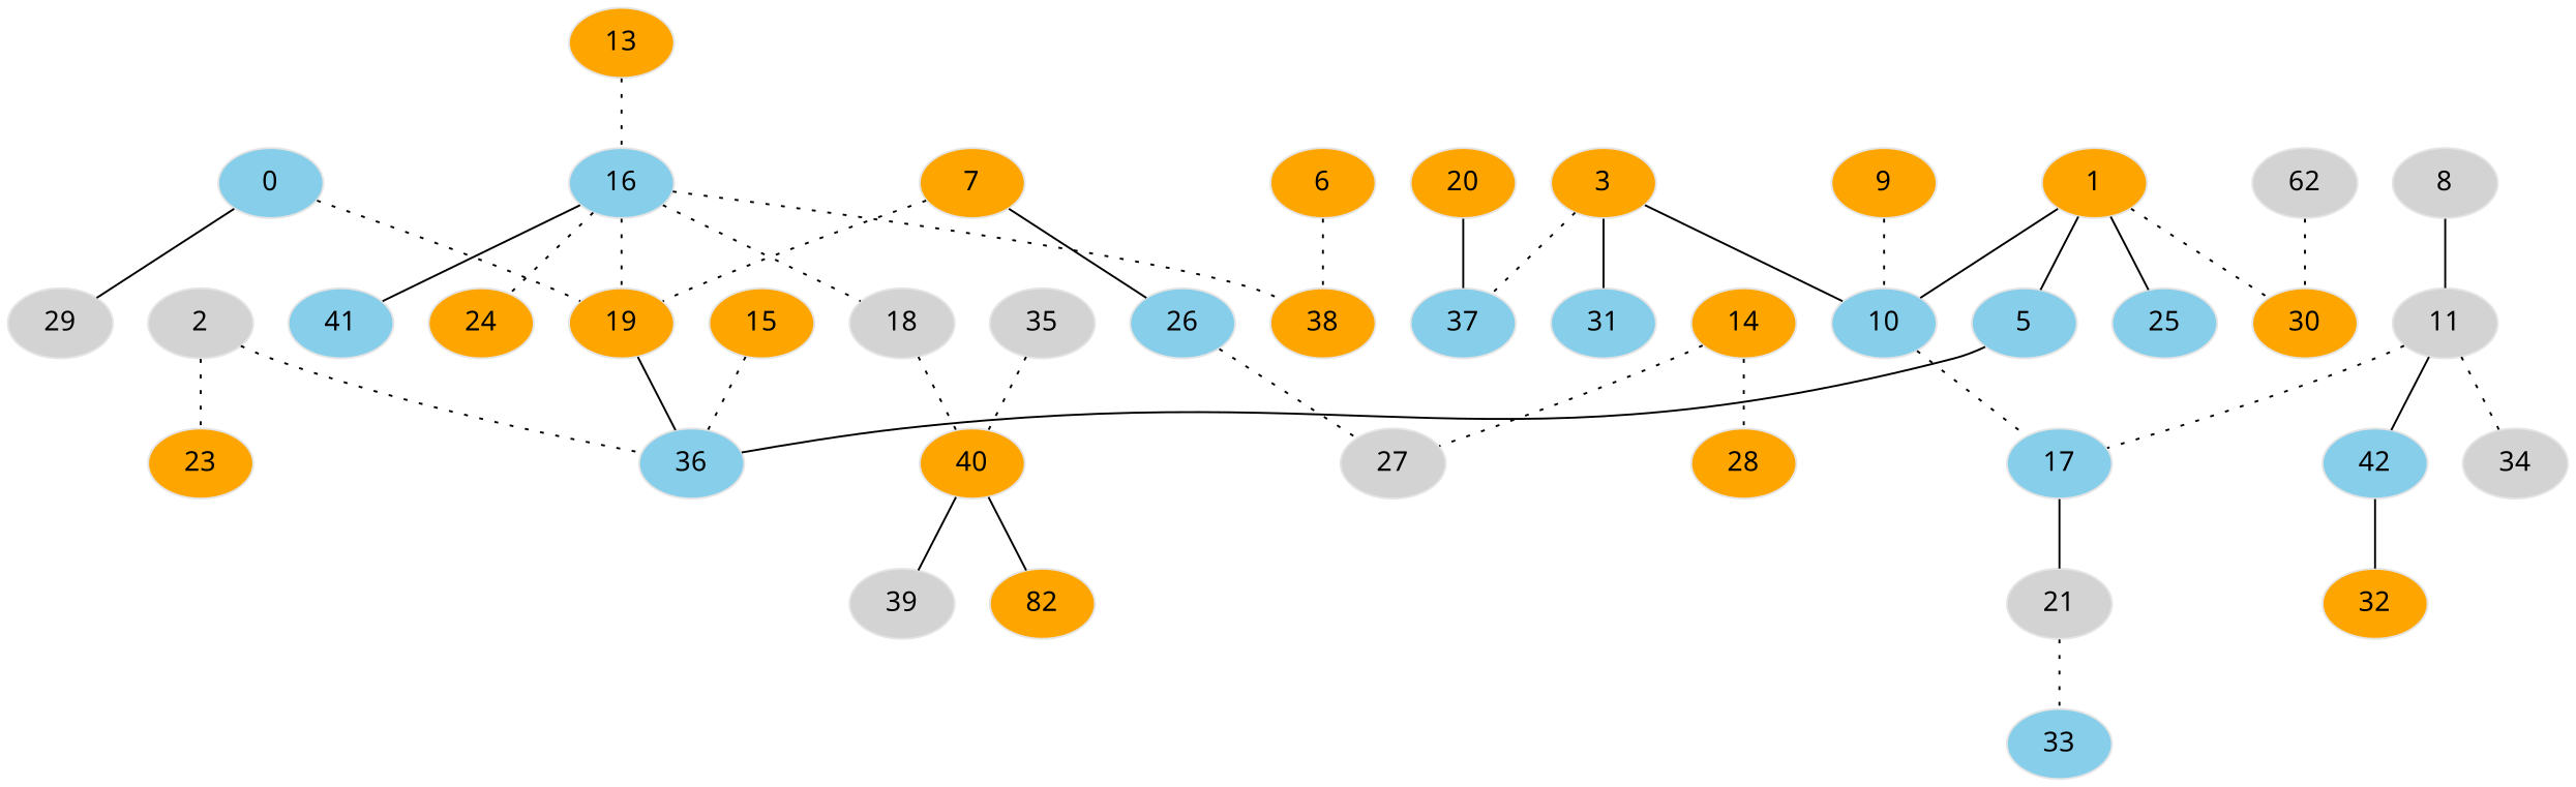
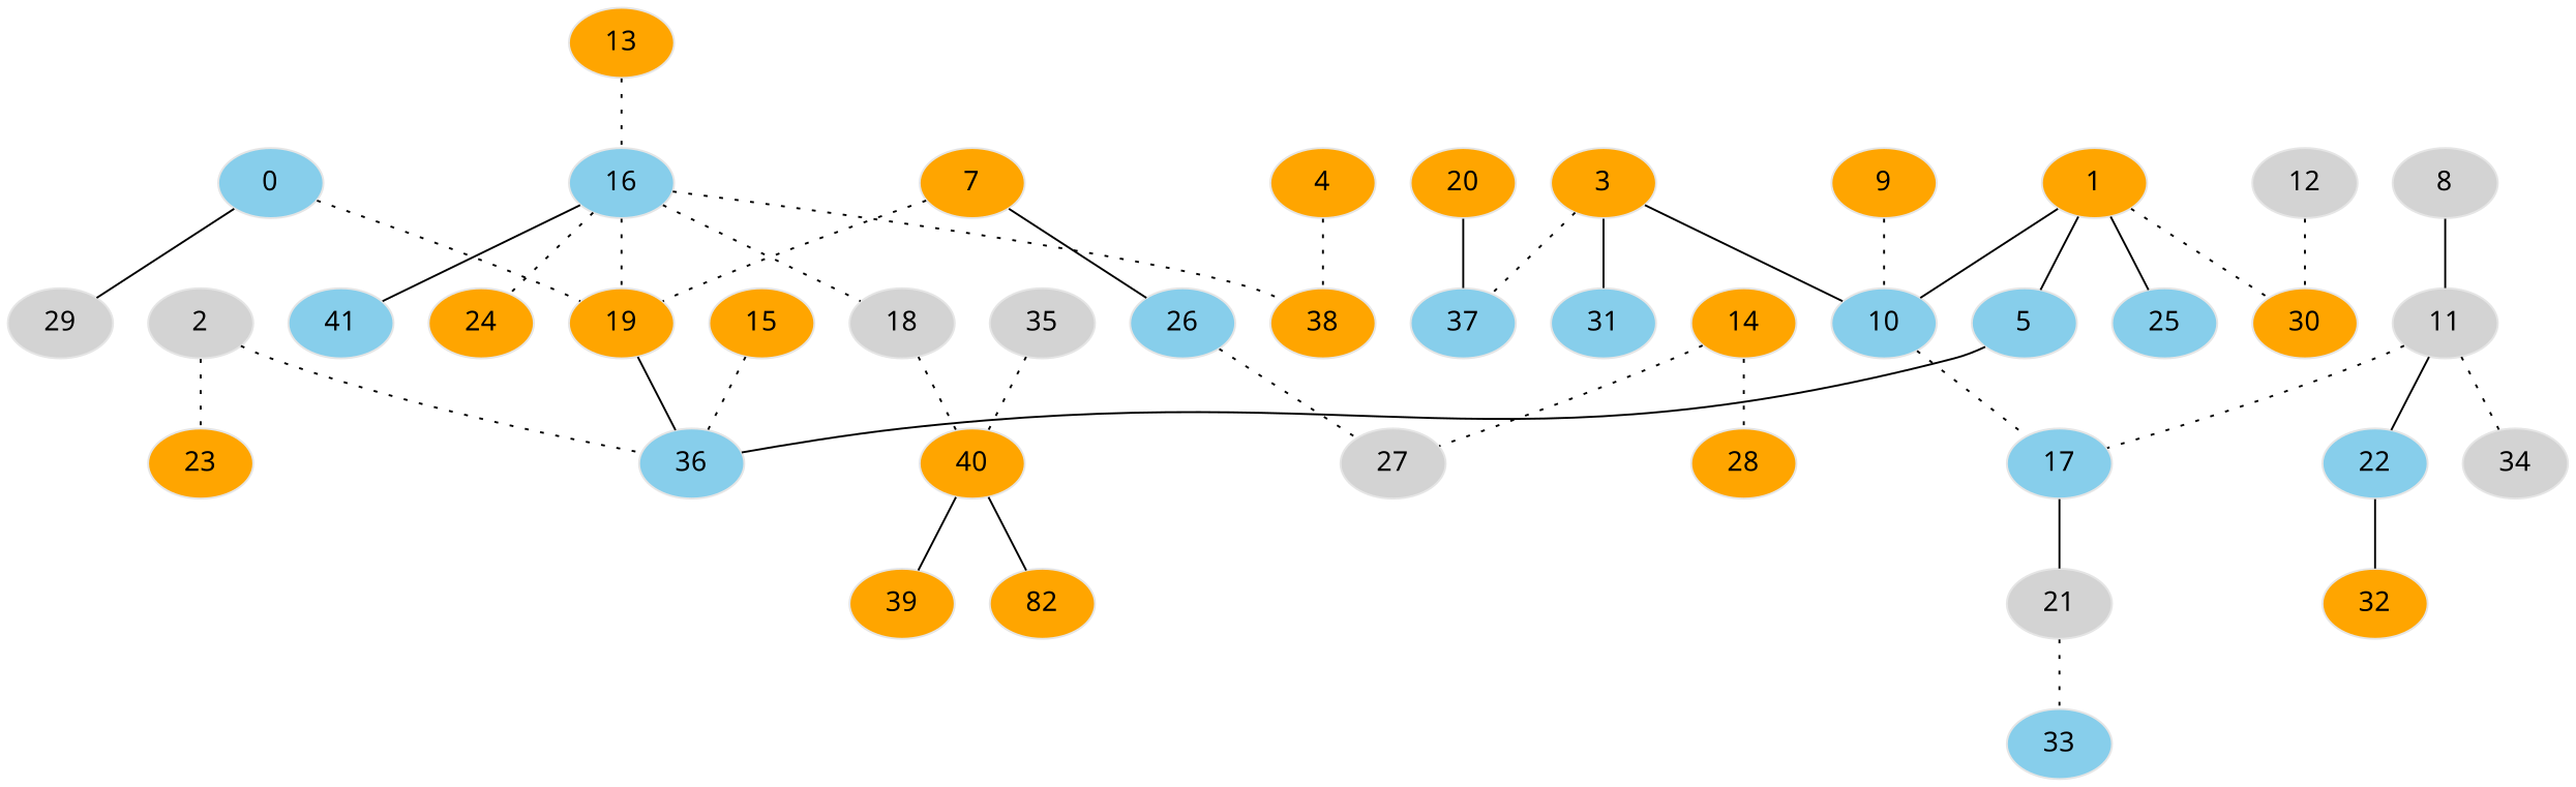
  graph {
    fontname="Noto Sans"
    node [color=gray90 fillcolor=orange fontname="Noto Sans" style=filled]
    edge [fontname="Noto Sans" style=dotted weight=1.0]
    1
    5 [fillcolor=skyblue]
    10 [fillcolor=skyblue]
    25 [fillcolor=skyblue]
    30
    36 [fillcolor=skyblue]
    17 [fillcolor=skyblue]
    2 [fillcolor=lightgrey]
    23
    3
    31 [fillcolor=skyblue]
    37 [fillcolor=skyblue]
    n13 [fillcolor=skyblue label=0]
    19
    29 [fillcolor=lightgrey]
-   6
+   6 [label=4]
    38
    16 [fillcolor=skyblue]
    18 [fillcolor=lightgrey]
    24
    41 [fillcolor=skyblue]
    7
    26 [fillcolor=skyblue]
    27 [fillcolor=lightgrey]
    8 [fillcolor=lightgrey]
    11 [fillcolor=lightgrey]
-   22 [fillcolor=skyblue label=42]
+   22 [fillcolor=skyblue]
    34 [fillcolor=lightgrey]
    9
    21 [fillcolor=lightgrey]
    32
-   12 [fillcolor=lightgrey label=62]
+   12 [fillcolor=lightgrey]
    13
    14
    28
    15
    40
    33 [fillcolor=skyblue]
-   39 [fillcolor=lightgrey]
+   39
    n40 [label=82]
    20
    35 [fillcolor=lightgrey]
    1 -- 5 [style=solid]
    1 -- 10 [style=solid]
    1 -- 25 [style=solid]
    1 -- 30
    5 -- 36 [style=solid]
    10 -- 17
    17 -- 21 [style=solid]
    2 -- 36
    2 -- 23
    3 -- 10 [style=solid]
    3 -- 31 [style=solid]
    3 -- 37
    n13 -- 19
    n13 -- 29 [style=solid]
    19 -- 36 [style=solid]
    6 -- 38
    16 -- 19
    16 -- 38
    16 -- 18
    16 -- 24
    16 -- 41 [style=solid]
    18 -- 40
    7 -- 19
    7 -- 26 [style=solid]
    26 -- 27
    8 -- 11 [style=solid]
    11 -- 17
    11 -- 22 [style=solid]
    11 -- 34
    22 -- 32 [style=solid]
    9 -- 10
    21 -- 33
    12 -- 30
    13 -- 16
    14 -- 27
    14 -- 28
    15 -- 36
    40 -- 39 [style=solid]
    40 -- n40 [style=solid]
    20 -- 37 [style=solid]
    35 -- 40
  }
